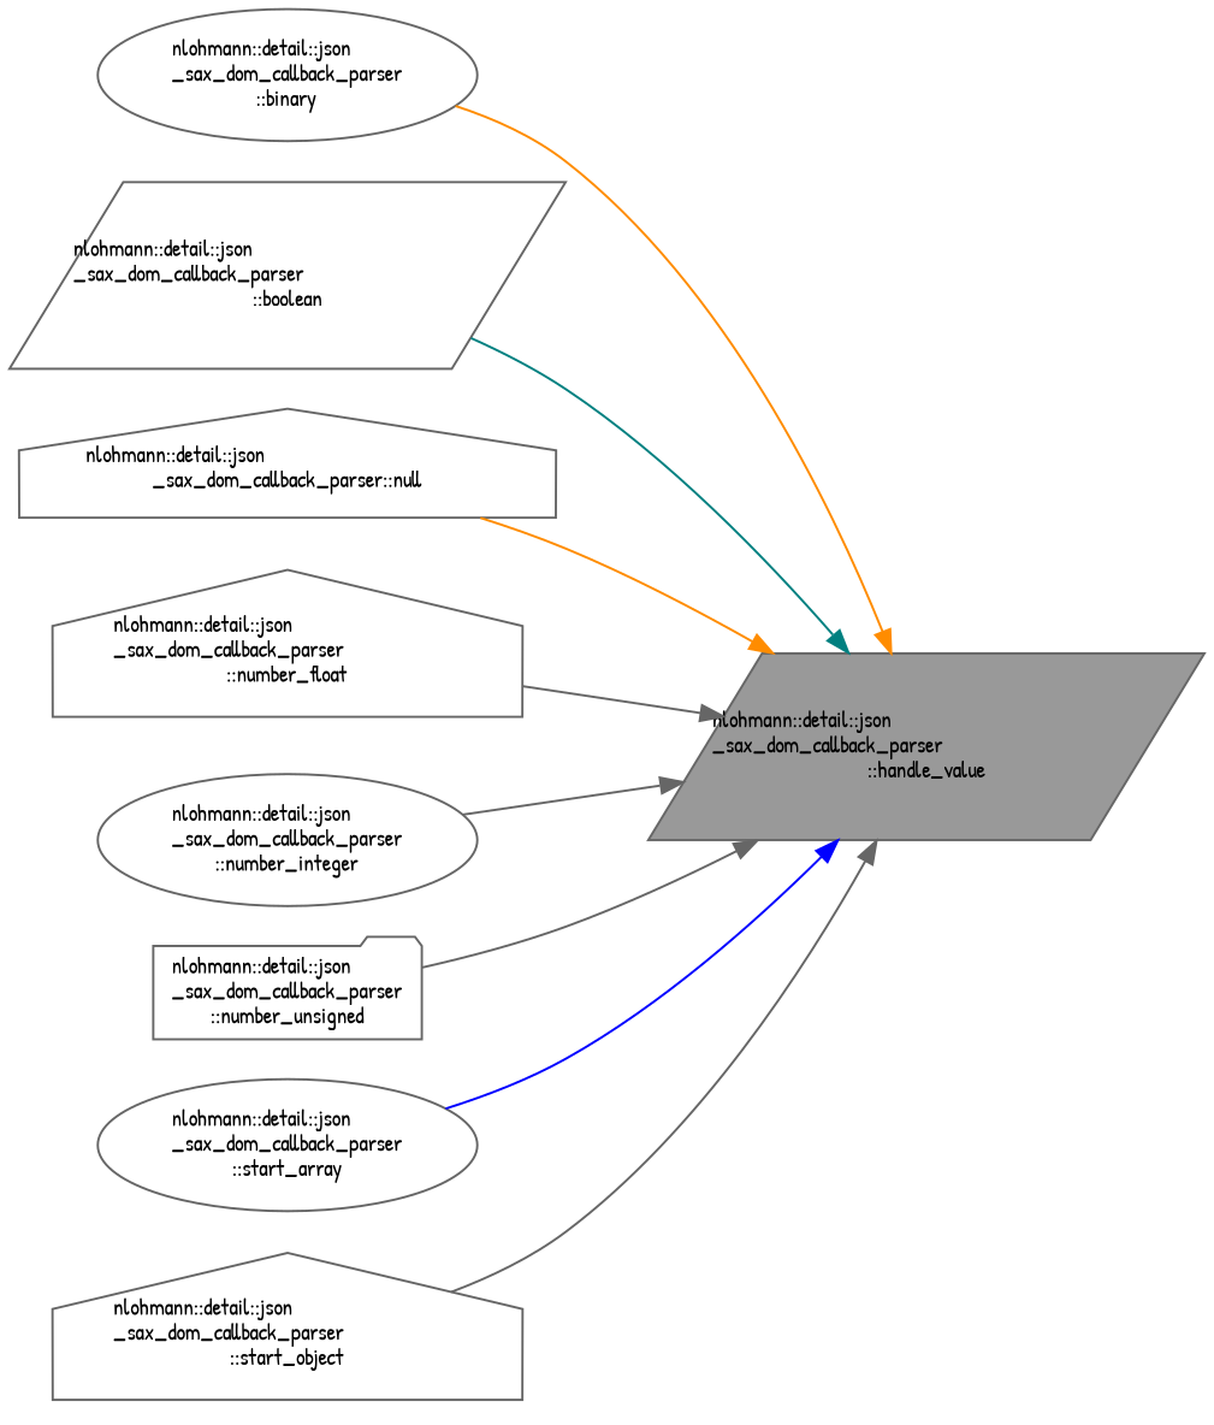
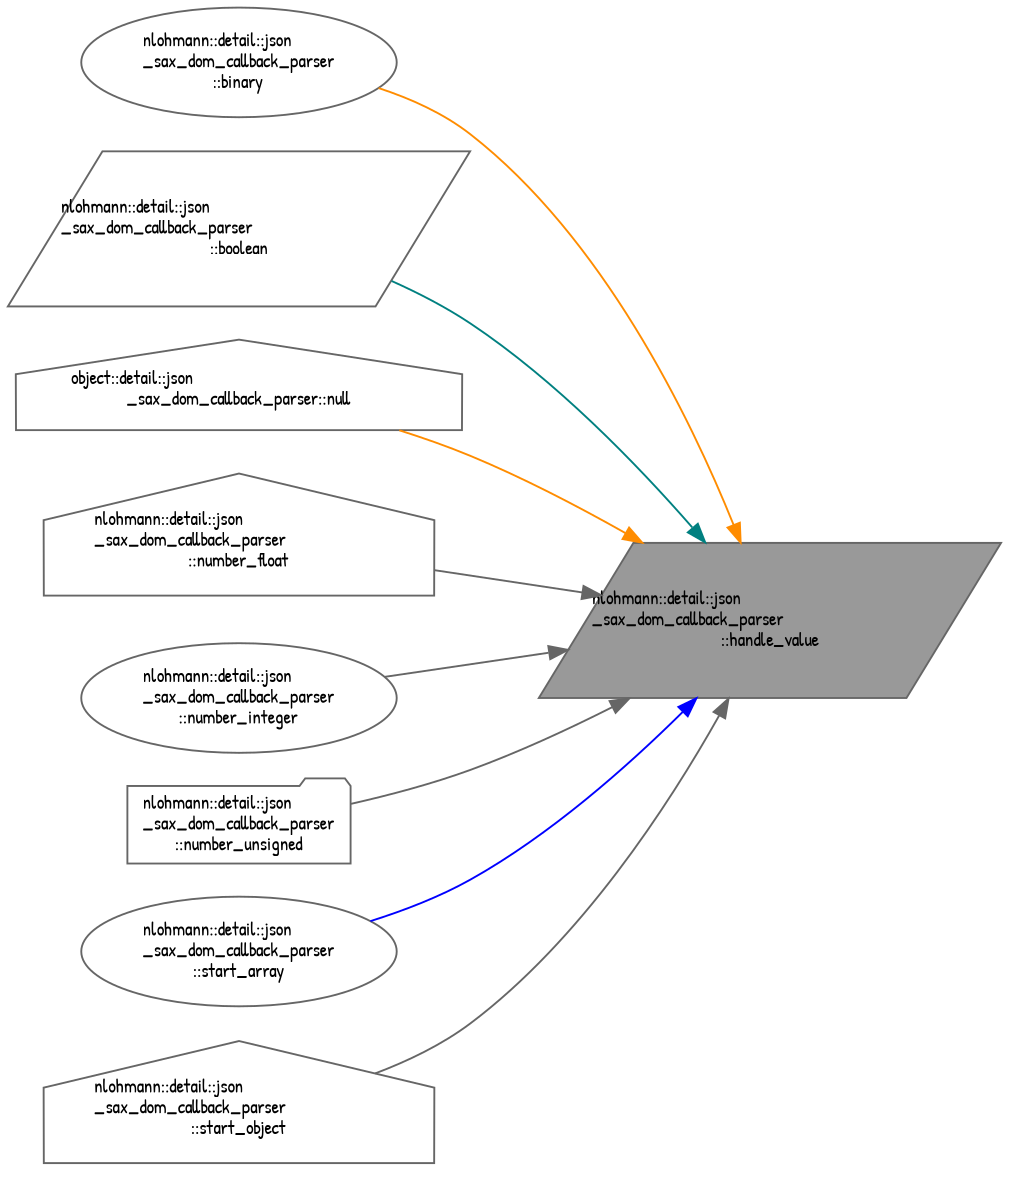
  digraph {
    fontname="Patrick Hand"
    rankdir=RL
    node [color=grey40 fillcolor=white fontname="Patrick Hand" fontsize=10 shape=ellipse style=filled]
    edge [color=gray40 dir=back fontname="Patrick Hand" fontsize=10 labelfontname=Helvetica labelfontsize=10 style=solid]
    n1 [color=gray40 fillcolor=grey60 fontcolor=black height=0.2 label="nlohmann::detail::json\l_sax_dom_callback_parser\l::handle_value" shape=parallelogram width=0.4]
    n2 [height=0.2 label="nlohmann::detail::json\l_sax_dom_callback_parser\l::binary" width=0.4]
    n3 [height=0.2 label="nlohmann::detail::json\l_sax_dom_callback_parser\l::boolean" shape=parallelogram width=0.4]
-   n4 [height=0.2 label="nlohmann::detail::json\l_sax_dom_callback_parser::null" shape=house width=0.4]
+   n4 [height=0.2 label="object::detail::json\l_sax_dom_callback_parser::null" shape=house width=0.4]
    n5 [height=0.2 label="nlohmann::detail::json\l_sax_dom_callback_parser\l::number_float" shape=house width=0.4]
    n6 [height=0.2 label="nlohmann::detail::json\l_sax_dom_callback_parser\l::number_integer" width=0.4]
    n7 [height=0.2 label="nlohmann::detail::json\l_sax_dom_callback_parser\l::number_unsigned" shape=folder width=0.4]
    n8 [height=0.2 label="nlohmann::detail::json\l_sax_dom_callback_parser\l::start_array" width=0.4]
    n9 [height=0.2 label="nlohmann::detail::json\l_sax_dom_callback_parser\l::start_object" shape=house width=0.4]
    n1 -> n2 [color=darkorange]
    n1 -> n3 [color=teal]
    n1 -> n4 [color=darkorange]
    n1 -> n5
    n1 -> n6
    n1 -> n7
    n1 -> n8 [color=blue]
    n1 -> n9
  }
